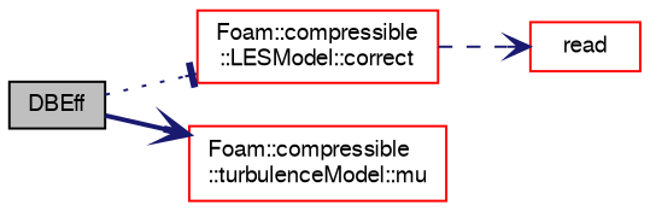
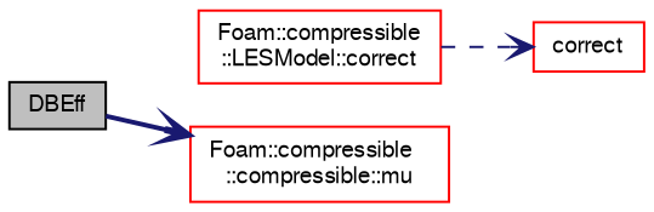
  digraph {
    rankdir=LR
    node [color=red fontname=FreeSans fontsize=10 shape=record]
    edge [arrowhead=vee color=midnightblue fontname=FreeSans fontsize=10 labelfontname=FreeSans labelfontsize=10]
    n1 [color=black fillcolor=grey75 fontcolor=black height=0.2 label=DBEff style=filled width=0.4]
    n2 [height=0.2 label="Foam::compressible\l::LESModel::correct" width=0.4]
-   n3 [height=0.2 label="Foam::compressible\l::turbulenceModel::mu" width=0.4]
-   n4 [height=0.2 label=read width=0.4]
-   n1 -> n2 [arrowhead=tee style=dotted]
+   n3 [height=0.2 label="Foam::compressible\l::compressible::mu" width=0.4]
+   n4 [height=0.2 label=correct width=0.4]
    n1 -> n3 [style=bold]
    n2 -> n4 [style=dashed]
  }
